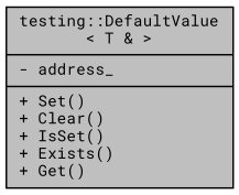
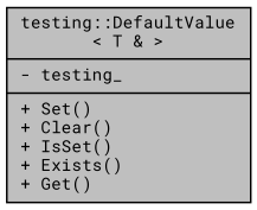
  digraph {
    fontname="Roboto Mono"
-   n1 [color=black fillcolor=grey75 fontcolor=black fontname="Roboto Mono" fontsize=10 height=0.2 label="{testing::DefaultValue\l\< T & \>\n|- address_\l|+ Set()\l+ Clear()\l+ IsSet()\l+ Exists()\l+ Get()\l}" shape=record style=filled width=0.4]
+   n1 [color=black fillcolor=grey75 fontcolor=black fontname="Roboto Mono" fontsize=10 height=0.2 label="{testing::DefaultValue\l\< T & \>\n|- testing_\l|+ Set()\l+ Clear()\l+ IsSet()\l+ Exists()\l+ Get()\l}" shape=record style=filled width=0.4]
  }
